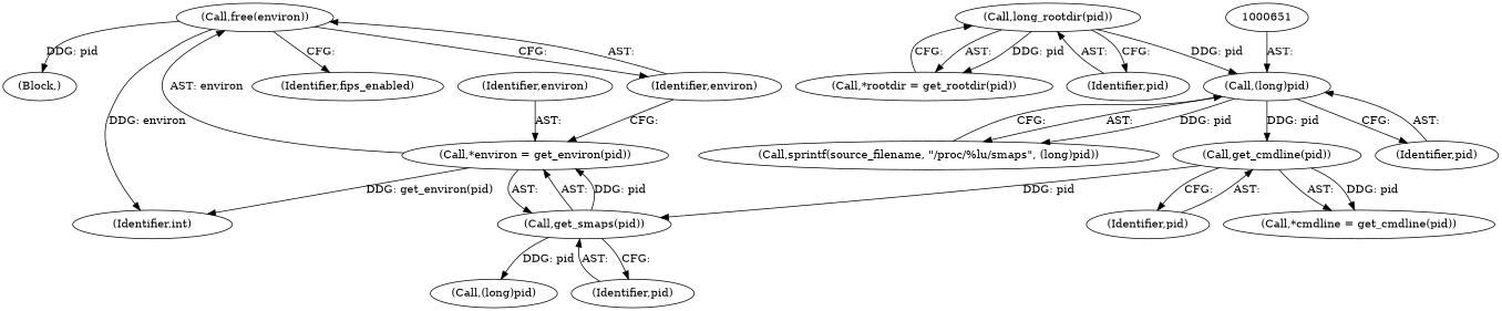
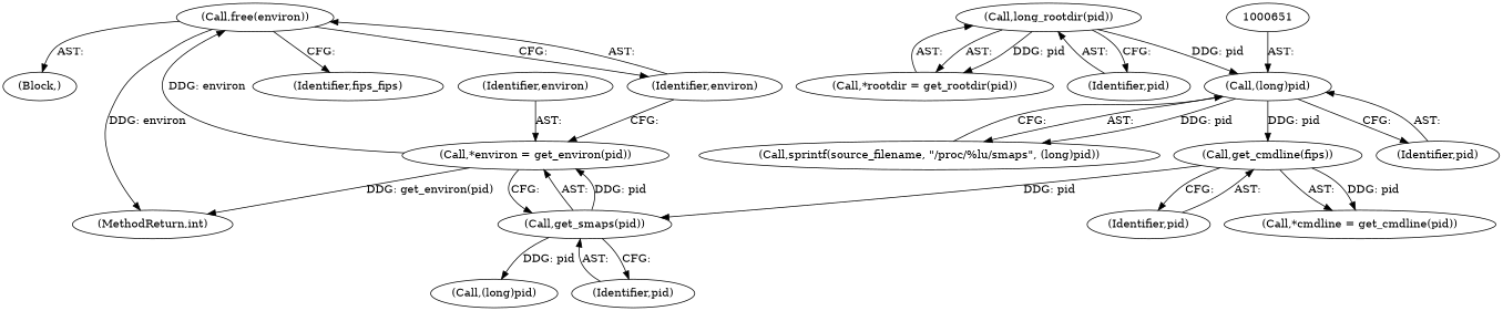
  digraph {
    n1 [label="(Call,free(environ))"]
    n2 [label="(Identifier,environ)"]
    n3 [label="(Block,)"]
-   n4 [label="(Identifier,int)"]
-   n5 [label="(Identifier,fips_enabled)"]
+   n4 [label="(MethodReturn,int)"]
+   n5 [label="(Identifier,fips_fips)"]
    n6 [label="(Call,*environ = get_environ(pid))"]
    n7 [label="(Call,get_smaps(pid))"]
    n8 [label="(Call,(long)pid)"]
    n9 [label="(Identifier,pid)"]
-   n10 [label="(Call,get_cmdline(pid))"]
+   n10 [label="(Call,get_cmdline(fips))"]
    n11 [label="(Identifier,pid)"]
    n12 [label="(Call,*cmdline = get_cmdline(pid))"]
    n13 [label="(Call,(long)pid)"]
    n14 [label="(Identifier,pid)"]
    n15 [label="(Call,sprintf(source_filename, \"/proc/%lu/smaps\", (long)pid))"]
    n16 [label="(Call,long_rootdir(pid))"]
    n17 [label="(Call,*rootdir = get_rootdir(pid))"]
    n18 [label="(Identifier,pid)"]
    n19 [label="(Identifier,environ)"]
    1000651
    n1 -> n2 [label="CFG: "]
-   n1 -> n3 [label="DDG: pid"]
+   n1 -> n3 [label="AST: "]
    n1 -> n4 [label="DDG: environ"]
    n1 -> n5 [label="CFG: "]
    n2 -> n1 [label="AST: "]
    n2 -> n6 [label="CFG: "]
-   n6 -> n1 [label="AST: environ"]
+   n6 -> n1 [label="DDG: environ"]
    n6 -> n4 [label="DDG: get_environ(pid)"]
-   n6 -> n7 [label="AST: "]
+   n6 -> n7 [label="CFG: "]
    n7 -> n6 [label="AST: "]
    n7 -> n6 [label="DDG: pid"]
    n7 -> n8 [label="DDG: pid"]
    n7 -> n9 [label="CFG: "]
    n9 -> n7 [label="AST: "]
    n10 -> n7 [label="DDG: pid"]
    n10 -> n11 [label="CFG: "]
    n10 -> n12 [label="AST: "]
    n10 -> n12 [label="DDG: pid"]
    n11 -> n10 [label="AST: "]
    n13 -> n10 [label="DDG: pid"]
    n13 -> n14 [label="CFG: "]
    n13 -> n15 [label="AST: "]
    n13 -> n15 [label="DDG: pid"]
    n14 -> n13 [label="AST: "]
    n15 -> n13 [label="CFG: "]
    n16 -> n13 [label="DDG: pid"]
    n16 -> n17 [label="AST: "]
    n16 -> n17 [label="DDG: pid"]
    n16 -> n18 [label="CFG: "]
-   n17 -> n16 [label="CFG: "]
+   n17 -> n16 [label="AST: "]
    n18 -> n16 [label="AST: "]
    n19 -> n6 [label="AST: "]
    1000651 -> n13 [label="AST: "]
  }
